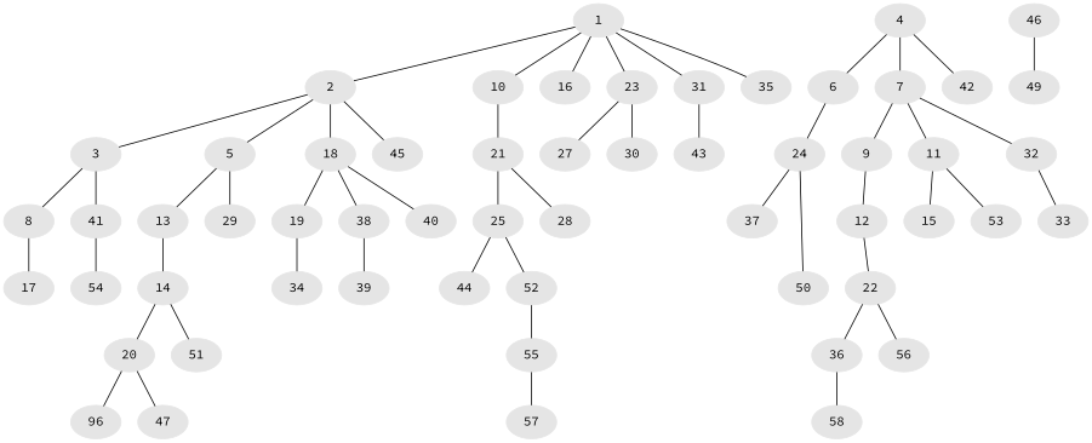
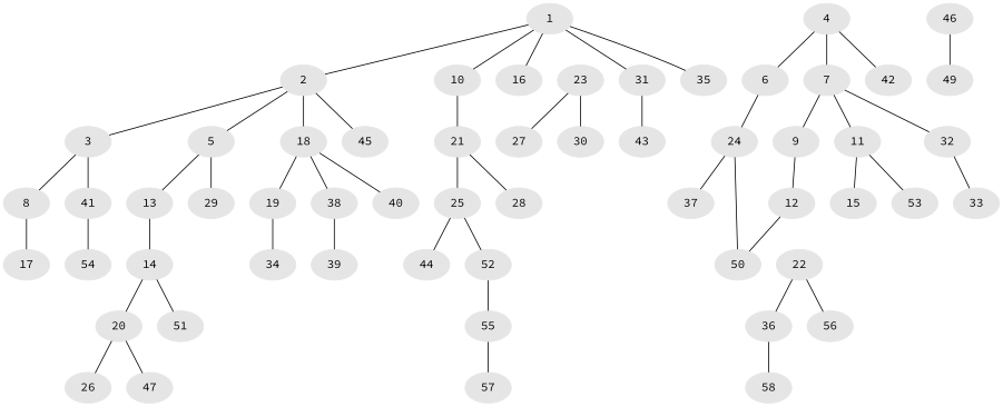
  graph {
    fontname="Source Code Pro"
    node [color=gray90 fontname="Source Code Pro" style=filled]
    edge [fontname="Source Code Pro"]
    1
    2
    10
    16
    23
    31
    35
    3
    5
    18
    45
    21
    27
    30
    43
    8
    41
    13
    29
    19
    38
    40
    4
    6
    7
    42
    17
    54
    24
    9
    11
    32
    14
    37
    50
    12
    15
    53
    33
    46
    49
    22
    25
    28
    36
    56
    20
    51
-   26 [label=96]
+   26
    47
    34
    39
    44
    52
    n55 [label=58]
    55
    57
    1 -- 2
    1 -- 10
    1 -- 16
-   1 -- 23
    1 -- 31
    1 -- 35
    2 -- 3
    2 -- 5
    2 -- 18
    2 -- 45
    10 -- 21
    23 -- 27
    23 -- 30
    31 -- 43
    3 -- 8
    3 -- 41
    5 -- 13
    5 -- 29
    18 -- 19
    18 -- 38
    18 -- 40
    21 -- 25
    21 -- 28
    8 -- 17
    41 -- 54
    13 -- 14
    19 -- 34
    38 -- 39
    4 -- 6
    4 -- 7
    4 -- 42
    6 -- 24
    7 -- 9
    7 -- 11
    7 -- 32
    24 -- 37
    24 -- 50
    9 -- 12
    11 -- 15
    11 -- 53
    32 -- 33
    14 -- 20
    14 -- 51
-   12 -- 22
+   12 -- 50
    46 -- 49
    22 -- 36
    22 -- 56
    25 -- 44
    25 -- 52
    36 -- n55
    20 -- 26
    20 -- 47
    52 -- 55
    55 -- 57
  }
